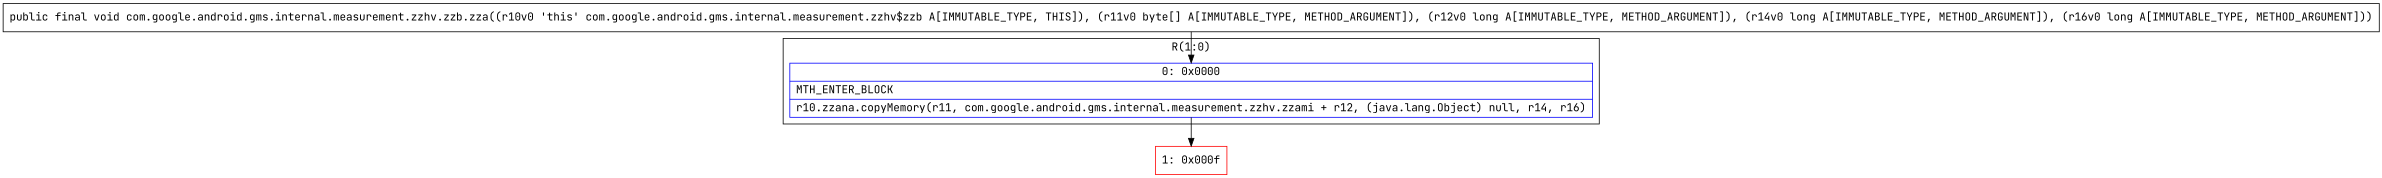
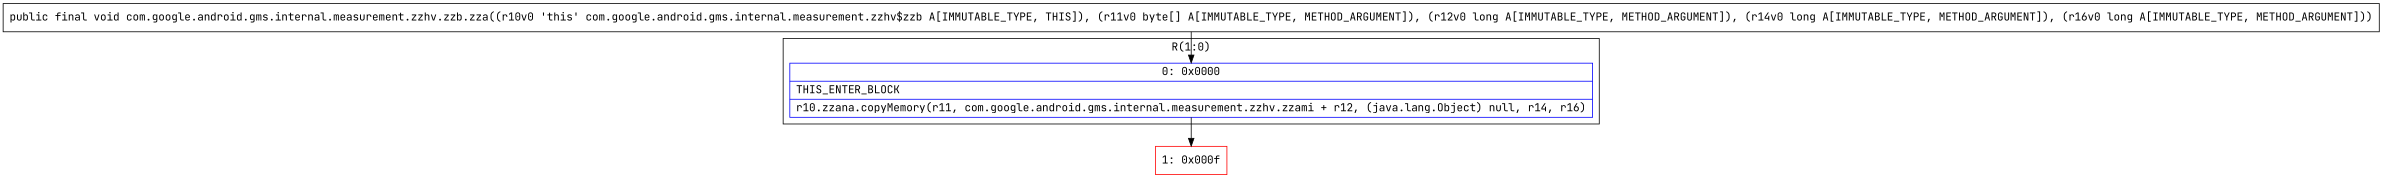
  digraph {
    fontname="JetBrains Mono"
    node [shape=record fontname="JetBrains Mono"]
    edge [fontname="JetBrains Mono"]
-   n1 [color=blue label="{0\:\ 0x0000|MTH_ENTER_BLOCK\l|r10.zzana.copyMemory(r11, com.google.android.gms.internal.measurement.zzhv.zzami + r12, (java.lang.Object) null, r14, r16)\l}"]
+   n1 [color=blue label="{0\:\ 0x0000|THIS_ENTER_BLOCK\l|r10.zzana.copyMemory(r11, com.google.android.gms.internal.measurement.zzhv.zzami + r12, (java.lang.Object) null, r14, r16)\l}"]
    n2 [color=red label="{1\:\ 0x000f}"]
    n3 [label="{public final void com.google.android.gms.internal.measurement.zzhv.zzb.zza((r10v0 'this' com.google.android.gms.internal.measurement.zzhv$zzb A[IMMUTABLE_TYPE, THIS]), (r11v0 byte[] A[IMMUTABLE_TYPE, METHOD_ARGUMENT]), (r12v0 long A[IMMUTABLE_TYPE, METHOD_ARGUMENT]), (r14v0 long A[IMMUTABLE_TYPE, METHOD_ARGUMENT]), (r16v0 long A[IMMUTABLE_TYPE, METHOD_ARGUMENT])) }"]
    subgraph cluster_1 {
      label="R(1:0)"
      n1
    }
    n1 -> n2
    n3 -> n1
  }
